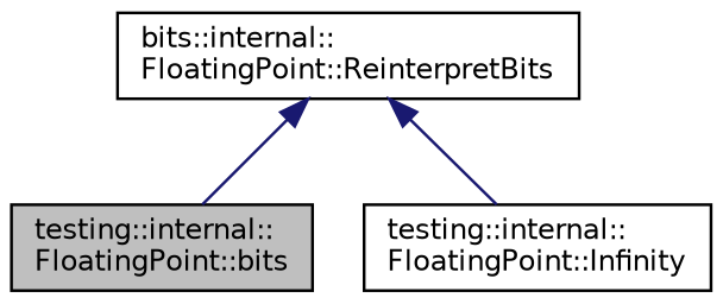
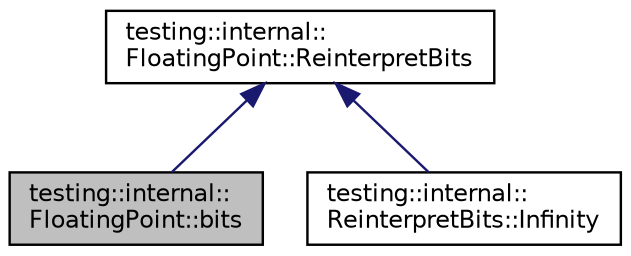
  digraph {
    rankdir=TB
    node [color=black fontname=Helvetica fontsize=10 shape=record]
    edge [color=midnightblue dir=back fontname=Helvetica fontsize=10 labelfontname=Helvetica labelfontsize=10 style=solid]
    n1 [fillcolor=grey75 fontcolor=black height=0.2 label="testing::internal::\lFloatingPoint::bits" style=filled width=0.4]
-   n2 [height=0.2 label="bits::internal::\lFloatingPoint::ReinterpretBits" width=0.4]
-   n3 [height=0.2 label="testing::internal::\lFloatingPoint::Infinity" width=0.4]
+   n2 [height=0.2 label="testing::internal::\lFloatingPoint::ReinterpretBits" width=0.4]
+   n3 [height=0.2 label="testing::internal::\lReinterpretBits::Infinity" width=0.4]
    n2 -> n1
    n2 -> n3
  }
